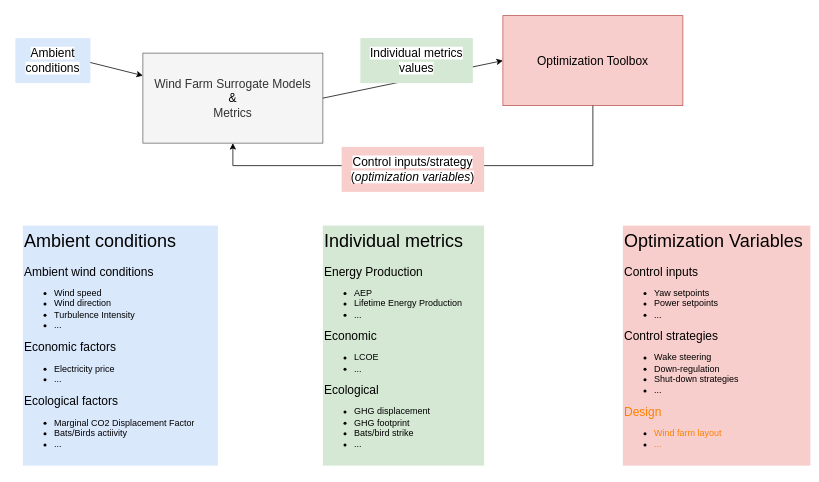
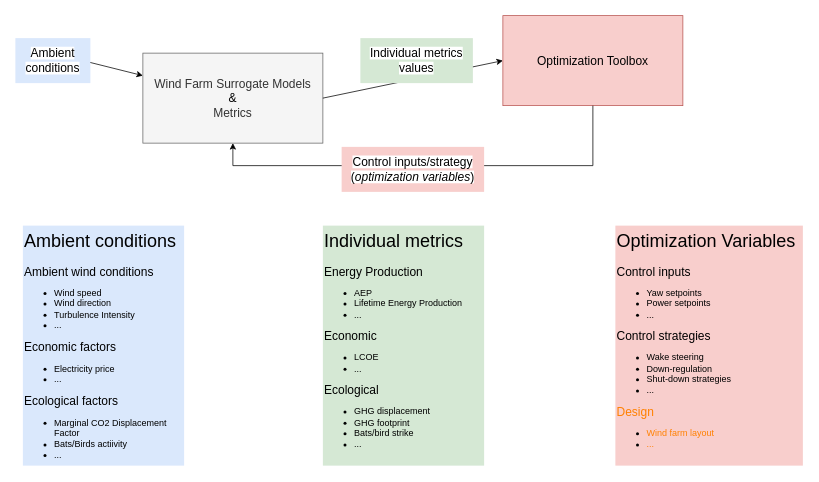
  <mxCell id="0" />
  <mxCell id="1" parent="0" />
  <mxCell id="2" value="" style="endArrow=classic;html=1;rounded=0;spacingLeft=10;spacing=20;" parent="1" target="3" edge="1"><mxGeometry width="50" height="50" relative="1" as="geometry"><mxPoint x="110" y="80" as="sourcePoint" /><mxPoint x="190" y="80" as="targetPoint" /></mxGeometry></mxCell>
  <mxCell id="3" value="&lt;font style=&quot;font-size: 16px;&quot;&gt;Wind Farm Surrogate Models&lt;/font&gt;&lt;div&gt;&lt;span style=&quot;font-size: 16px; background-color: transparent; color: light-dark(rgb(0, 0, 0), rgb(255, 255, 255));&quot;&gt;&amp;amp;&lt;/span&gt;&lt;/div&gt;&lt;div&gt;&lt;div&gt;&lt;div&gt;&lt;font style=&quot;font-size: 16px;&quot;&gt;Metrics&lt;/font&gt;&lt;/div&gt;&lt;/div&gt;&lt;/div&gt;" style="rounded=0;whiteSpace=wrap;html=1;fillColor=#f5f5f5;strokeColor=#666666;fontColor=#333333;" parent="1" vertex="1"><mxGeometry x="190" y="70" width="240" height="120" as="geometry" /></mxCell>
  <mxCell id="4" value="" style="endArrow=classic;html=1;rounded=0;exitX=1;exitY=0.5;exitDx=0;exitDy=0;entryX=0;entryY=0.5;entryDx=0;entryDy=0;" parent="1" source="3" target="5" edge="1"><mxGeometry width="50" height="50" relative="1" as="geometry"><mxPoint x="430" y="70" as="sourcePoint" /><mxPoint x="590" y="80" as="targetPoint" /></mxGeometry></mxCell>
  <mxCell id="5" value="Optimization Toolbox" style="rounded=0;whiteSpace=wrap;html=1;fontSize=16;fillColor=#f8cecc;strokeColor=#b85450;" parent="1" vertex="1"><mxGeometry x="670" y="20" width="240" height="120" as="geometry" /></mxCell>
  <mxCell id="6" value="" style="endArrow=classic;html=1;rounded=0;entryX=0.5;entryY=1;entryDx=0;entryDy=0;exitX=0.5;exitY=1;exitDx=0;exitDy=0;" parent="1" source="5" target="3" edge="1"><mxGeometry width="50" height="50" relative="1" as="geometry"><mxPoint x="800" y="170" as="sourcePoint" /><mxPoint x="540" y="160" as="targetPoint" /><Array as="points"><mxPoint x="790" y="220" /><mxPoint x="310" y="220" /></Array></mxGeometry></mxCell>
  <mxCell id="7" value="&lt;span style=&quot;font-size: 16px; text-wrap: nowrap; background-color: rgb(255, 255, 255);&quot;&gt;Individual metrics&lt;/span&gt;&lt;br style=&quot;font-size: 16px; text-wrap: nowrap;&quot;&gt;&lt;span style=&quot;font-size: 16px; text-wrap: nowrap; background-color: rgb(255, 255, 255);&quot;&gt;values&lt;/span&gt;" style="text;html=1;align=center;verticalAlign=middle;whiteSpace=wrap;rounded=0;fillColor=#d5e8d4;strokeColor=none;" vertex="1" parent="1"><mxGeometry x="480" y="50" width="150" height="60" as="geometry" /></mxCell>
  <mxCell id="8" value="&lt;span style=&quot;font-size: 16px; text-wrap: nowrap; background-color: rgb(255, 255, 255);&quot;&gt;Ambient&lt;/span&gt;&lt;div&gt;&lt;span style=&quot;font-size: 16px; text-wrap: nowrap; background-color: rgb(255, 255, 255);&quot;&gt;conditions&lt;/span&gt;&lt;/div&gt;" style="text;html=1;align=center;verticalAlign=middle;whiteSpace=wrap;rounded=0;fillColor=#dae8fc;strokeColor=none;" vertex="1" parent="1"><mxGeometry x="20" y="50" width="100" height="60" as="geometry" /></mxCell>
  <mxCell id="9" value="&lt;span style=&quot;font-size: 16px; text-wrap: nowrap; background-color: rgb(255, 255, 255);&quot;&gt;Control inputs/strategy&lt;/span&gt;&lt;div&gt;&lt;span style=&quot;font-size: 16px; text-wrap: nowrap; background-color: rgb(255, 255, 255);&quot;&gt;(&lt;i&gt;optimization variables&lt;/i&gt;)&lt;/span&gt;&lt;/div&gt;" style="text;html=1;align=center;verticalAlign=middle;whiteSpace=wrap;rounded=0;fillColor=#f8cecc;strokeColor=none;" vertex="1" parent="1"><mxGeometry x="455" y="195" width="190" height="60" as="geometry" /></mxCell>
- <mxCell id="10" value="&lt;h1 style=&quot;margin-top: 0px;&quot;&gt;&lt;span style=&quot;font-weight: normal;&quot;&gt;Ambient conditions&lt;/span&gt;&lt;/h1&gt;&lt;p&gt;&lt;font style=&quot;font-size: 16px;&quot;&gt;Ambient wind&amp;nbsp;&lt;/font&gt;&lt;span style=&quot;font-size: 16px; background-color: transparent; color: light-dark(rgb(0, 0, 0), rgb(255, 255, 255));&quot;&gt;conditions&lt;/span&gt;&lt;/p&gt;&lt;p&gt;&lt;/p&gt;&lt;ul&gt;&lt;li&gt;&lt;span style=&quot;background-color: transparent; color: light-dark(rgb(0, 0, 0), rgb(255, 255, 255));&quot;&gt;&lt;font&gt;Wind speed&lt;/font&gt;&lt;/span&gt;&lt;/li&gt;&lt;li&gt;&lt;span style=&quot;background-color: transparent; color: light-dark(rgb(0, 0, 0), rgb(255, 255, 255));&quot;&gt;&lt;font&gt;Wind direction&lt;/font&gt;&lt;/span&gt;&lt;/li&gt;&lt;li&gt;&lt;span style=&quot;background-color: transparent; color: light-dark(rgb(0, 0, 0), rgb(255, 255, 255));&quot;&gt;&lt;font&gt;Turbulence Intensity&lt;/font&gt;&lt;/span&gt;&lt;/li&gt;&lt;li&gt;&lt;span style=&quot;background-color: transparent; color: light-dark(rgb(0, 0, 0), rgb(255, 255, 255));&quot;&gt;&lt;font&gt;...&lt;br&gt;&lt;/font&gt;&lt;/span&gt;&lt;/li&gt;&lt;/ul&gt;&lt;font style=&quot;font-size: 16px;&quot;&gt;Economic factors&lt;/font&gt;&lt;div&gt;&lt;ul&gt;&lt;li&gt;&lt;font&gt;Electricity price&lt;/font&gt;&lt;/li&gt;&lt;li&gt;&lt;font&gt;...&lt;/font&gt;&lt;/li&gt;&lt;/ul&gt;&lt;div&gt;&lt;font style=&quot;font-size: 16px;&quot;&gt;Ecological factors&lt;/font&gt;&lt;div&gt;&lt;ul&gt;&lt;li&gt;Marginal CO2 Displacement Factor&lt;/li&gt;&lt;li&gt;Bats/Birds actiivity&lt;/li&gt;&lt;li&gt;...&lt;/li&gt;&lt;/ul&gt;&lt;div&gt;&lt;br&gt;&lt;/div&gt;&lt;/div&gt;&lt;/div&gt;&lt;/div&gt;&lt;div&gt;&lt;br&gt;&lt;/div&gt;" style="text;html=1;whiteSpace=wrap;overflow=hidden;rounded=0;fillColor=#dae8fc;strokeColor=none;" vertex="1" parent="1"><mxGeometry x="30" y="300" width="260" height="320" as="geometry" /></mxCell>
+ <mxCell id="10" value="&lt;h1 style=&quot;margin-top: 0px;&quot;&gt;&lt;span style=&quot;font-weight: normal;&quot;&gt;Ambient conditions&lt;/span&gt;&lt;/h1&gt;&lt;p&gt;&lt;font style=&quot;font-size: 16px;&quot;&gt;Ambient wind&amp;nbsp;&lt;/font&gt;&lt;span style=&quot;font-size: 16px; background-color: transparent; color: light-dark(rgb(0, 0, 0), rgb(255, 255, 255));&quot;&gt;conditions&lt;/span&gt;&lt;/p&gt;&lt;p&gt;&lt;/p&gt;&lt;ul&gt;&lt;li&gt;&lt;span style=&quot;background-color: transparent; color: light-dark(rgb(0, 0, 0), rgb(255, 255, 255));&quot;&gt;&lt;font&gt;Wind speed&lt;/font&gt;&lt;/span&gt;&lt;/li&gt;&lt;li&gt;&lt;span style=&quot;background-color: transparent; color: light-dark(rgb(0, 0, 0), rgb(255, 255, 255));&quot;&gt;&lt;font&gt;Wind direction&lt;/font&gt;&lt;/span&gt;&lt;/li&gt;&lt;li&gt;&lt;span style=&quot;background-color: transparent; color: light-dark(rgb(0, 0, 0), rgb(255, 255, 255));&quot;&gt;&lt;font&gt;Turbulence Intensity&lt;/font&gt;&lt;/span&gt;&lt;/li&gt;&lt;li&gt;&lt;span style=&quot;background-color: transparent; color: light-dark(rgb(0, 0, 0), rgb(255, 255, 255));&quot;&gt;&lt;font&gt;...&lt;br&gt;&lt;/font&gt;&lt;/span&gt;&lt;/li&gt;&lt;/ul&gt;&lt;font style=&quot;font-size: 16px;&quot;&gt;Economic factors&lt;/font&gt;&lt;div&gt;&lt;ul&gt;&lt;li&gt;&lt;font&gt;Electricity price&lt;/font&gt;&lt;/li&gt;&lt;li&gt;&lt;font&gt;...&lt;/font&gt;&lt;/li&gt;&lt;/ul&gt;&lt;div&gt;&lt;font style=&quot;font-size: 16px;&quot;&gt;Ecological factors&lt;/font&gt;&lt;div&gt;&lt;ul&gt;&lt;li&gt;Marginal CO2 Displacement Factor&lt;/li&gt;&lt;li&gt;Bats/Birds actiivity&lt;/li&gt;&lt;li&gt;...&lt;/li&gt;&lt;/ul&gt;&lt;div&gt;&lt;br&gt;&lt;/div&gt;&lt;/div&gt;&lt;/div&gt;&lt;/div&gt;&lt;div&gt;&lt;br&gt;&lt;/div&gt;" style="text;html=1;whiteSpace=wrap;overflow=hidden;rounded=0;fillColor=#dae8fc;strokeColor=none;" vertex="1" parent="1"><mxGeometry x="30" y="300" width="215" height="320" as="geometry" /></mxCell>
  <mxCell id="11" value="&lt;h1 style=&quot;margin-top: 0px;&quot;&gt;&lt;span style=&quot;font-weight: normal;&quot;&gt;Individual metrics&lt;/span&gt;&lt;/h1&gt;&lt;p&gt;&lt;span style=&quot;font-size: 16px;&quot;&gt;Energy Production&lt;/span&gt;&lt;/p&gt;&lt;p&gt;&lt;/p&gt;&lt;ul&gt;&lt;li&gt;&lt;span style=&quot;background-color: transparent; color: light-dark(rgb(0, 0, 0), rgb(255, 255, 255));&quot;&gt;&lt;font&gt;AEP&lt;/font&gt;&lt;/span&gt;&lt;/li&gt;&lt;li&gt;&lt;span style=&quot;background-color: transparent; color: light-dark(rgb(0, 0, 0), rgb(255, 255, 255));&quot;&gt;&lt;font&gt;Lifetime Energy Production&lt;/font&gt;&lt;/span&gt;&lt;/li&gt;&lt;li&gt;&lt;span style=&quot;background-color: transparent; color: light-dark(rgb(0, 0, 0), rgb(255, 255, 255));&quot;&gt;&lt;font&gt;...&lt;br&gt;&lt;/font&gt;&lt;/span&gt;&lt;/li&gt;&lt;/ul&gt;&lt;font style=&quot;font-size: 16px;&quot;&gt;Economic&lt;/font&gt;&lt;div&gt;&lt;ul&gt;&lt;li&gt;&lt;font&gt;LCOE&lt;/font&gt;&lt;/li&gt;&lt;li&gt;&lt;font&gt;...&lt;/font&gt;&lt;/li&gt;&lt;/ul&gt;&lt;div&gt;&lt;font style=&quot;font-size: 16px;&quot;&gt;Ecological&lt;/font&gt;&lt;div&gt;&lt;ul&gt;&lt;li&gt;&lt;span style=&quot;background-color: transparent; color: light-dark(rgb(0, 0, 0), rgb(255, 255, 255));&quot;&gt;GHG displacement&lt;/span&gt;&lt;br&gt;&lt;/li&gt;&lt;li&gt;&lt;span style=&quot;background-color: transparent; color: light-dark(rgb(0, 0, 0), rgb(255, 255, 255));&quot;&gt;GHG footprint&lt;/span&gt;&lt;/li&gt;&lt;li&gt;&lt;span style=&quot;background-color: transparent; color: light-dark(rgb(0, 0, 0), rgb(255, 255, 255));&quot;&gt;Bats/bird strike&lt;/span&gt;&lt;/li&gt;&lt;li&gt;...&lt;/li&gt;&lt;/ul&gt;&lt;div&gt;&lt;br&gt;&lt;/div&gt;&lt;/div&gt;&lt;/div&gt;&lt;/div&gt;&lt;div&gt;&lt;br&gt;&lt;/div&gt;" style="text;html=1;whiteSpace=wrap;overflow=hidden;rounded=0;fillColor=#d5e8d4;strokeColor=none;" vertex="1" parent="1"><mxGeometry x="430" y="300" width="215" height="320" as="geometry" /></mxCell>
- <mxCell id="12" value="&lt;h1 style=&quot;margin-top: 0px;&quot;&gt;&lt;span style=&quot;font-weight: 400;&quot;&gt;Optimization Variables&lt;/span&gt;&lt;/h1&gt;&lt;p&gt;&lt;span style=&quot;font-size: 16px;&quot;&gt;Control inputs&lt;/span&gt;&lt;/p&gt;&lt;p&gt;&lt;/p&gt;&lt;ul&gt;&lt;li&gt;&lt;span style=&quot;background-color: transparent; color: light-dark(rgb(0, 0, 0), rgb(255, 255, 255));&quot;&gt;&lt;font&gt;Yaw setpoints&lt;/font&gt;&lt;/span&gt;&lt;/li&gt;&lt;li&gt;&lt;span style=&quot;background-color: transparent; color: light-dark(rgb(0, 0, 0), rgb(255, 255, 255));&quot;&gt;&lt;font&gt;Power setpoints&lt;/font&gt;&lt;/span&gt;&lt;/li&gt;&lt;li&gt;&lt;span style=&quot;background-color: transparent; color: light-dark(rgb(0, 0, 0), rgb(255, 255, 255));&quot;&gt;&lt;font&gt;...&lt;br&gt;&lt;/font&gt;&lt;/span&gt;&lt;/li&gt;&lt;/ul&gt;&lt;font style=&quot;font-size: 16px;&quot;&gt;Control strategies&lt;/font&gt;&lt;div&gt;&lt;ul&gt;&lt;li&gt;&lt;font&gt;Wake steering&lt;/font&gt;&lt;/li&gt;&lt;li&gt;&lt;font&gt;Down-regulation&lt;/font&gt;&lt;/li&gt;&lt;li&gt;&lt;font&gt;Shut-down strategies&lt;/font&gt;&lt;/li&gt;&lt;li&gt;&lt;font&gt;...&lt;/font&gt;&lt;/li&gt;&lt;/ul&gt;&lt;div&gt;&lt;font style=&quot;font-size: 16px; color: rgb(255, 128, 0);&quot;&gt;Design&lt;/font&gt;&lt;div&gt;&lt;ul&gt;&lt;li&gt;&lt;font style=&quot;color: rgb(255, 128, 0);&quot;&gt;Wind farm layout&lt;/font&gt;&lt;/li&gt;&lt;li&gt;&lt;font style=&quot;color: rgb(255, 128, 0);&quot;&gt;...&lt;/font&gt;&lt;/li&gt;&lt;/ul&gt;&lt;div&gt;&lt;br&gt;&lt;/div&gt;&lt;/div&gt;&lt;/div&gt;&lt;/div&gt;&lt;div&gt;&lt;br&gt;&lt;/div&gt;" style="text;html=1;whiteSpace=wrap;overflow=hidden;rounded=0;fillColor=#f8cecc;strokeColor=none;" vertex="1" parent="1"><mxGeometry x="830" y="300" width="250" height="320" as="geometry" /></mxCell>
+ <mxCell id="12" value="&lt;h1 style=&quot;margin-top: 0px;&quot;&gt;&lt;span style=&quot;font-weight: 400;&quot;&gt;Optimization Variables&lt;/span&gt;&lt;/h1&gt;&lt;p&gt;&lt;span style=&quot;font-size: 16px;&quot;&gt;Control inputs&lt;/span&gt;&lt;/p&gt;&lt;p&gt;&lt;/p&gt;&lt;ul&gt;&lt;li&gt;&lt;span style=&quot;background-color: transparent; color: light-dark(rgb(0, 0, 0), rgb(255, 255, 255));&quot;&gt;&lt;font&gt;Yaw setpoints&lt;/font&gt;&lt;/span&gt;&lt;/li&gt;&lt;li&gt;&lt;span style=&quot;background-color: transparent; color: light-dark(rgb(0, 0, 0), rgb(255, 255, 255));&quot;&gt;&lt;font&gt;Power setpoints&lt;/font&gt;&lt;/span&gt;&lt;/li&gt;&lt;li&gt;&lt;span style=&quot;background-color: transparent; color: light-dark(rgb(0, 0, 0), rgb(255, 255, 255));&quot;&gt;&lt;font&gt;...&lt;br&gt;&lt;/font&gt;&lt;/span&gt;&lt;/li&gt;&lt;/ul&gt;&lt;font style=&quot;font-size: 16px;&quot;&gt;Control strategies&lt;/font&gt;&lt;div&gt;&lt;ul&gt;&lt;li&gt;&lt;font&gt;Wake steering&lt;/font&gt;&lt;/li&gt;&lt;li&gt;&lt;font&gt;Down-regulation&lt;/font&gt;&lt;/li&gt;&lt;li&gt;&lt;font&gt;Shut-down strategies&lt;/font&gt;&lt;/li&gt;&lt;li&gt;&lt;font&gt;...&lt;/font&gt;&lt;/li&gt;&lt;/ul&gt;&lt;div&gt;&lt;font style=&quot;font-size: 16px; color: rgb(255, 128, 0);&quot;&gt;Design&lt;/font&gt;&lt;div&gt;&lt;ul&gt;&lt;li&gt;&lt;font style=&quot;color: rgb(255, 128, 0);&quot;&gt;Wind farm layout&lt;/font&gt;&lt;/li&gt;&lt;li&gt;&lt;font style=&quot;color: rgb(255, 128, 0);&quot;&gt;...&lt;/font&gt;&lt;/li&gt;&lt;/ul&gt;&lt;div&gt;&lt;br&gt;&lt;/div&gt;&lt;/div&gt;&lt;/div&gt;&lt;/div&gt;&lt;div&gt;&lt;br&gt;&lt;/div&gt;" style="text;html=1;whiteSpace=wrap;overflow=hidden;rounded=0;fillColor=#f8cecc;strokeColor=none;" vertex="1" parent="1"><mxGeometry x="820" y="300" width="250" height="320" as="geometry" /></mxCell>
